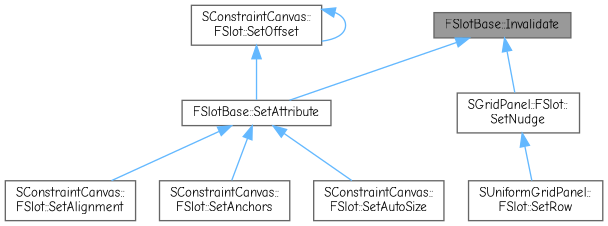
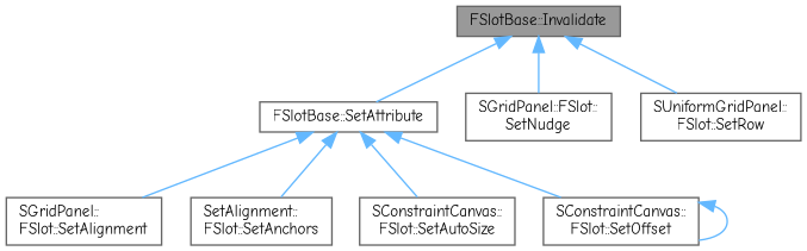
  digraph {
    fontname="Comic Neue"
    rankdir=TB
    node [color=grey40 fillcolor=white fontname="Comic Neue" fontsize=10 shape=box style=filled]
    edge [color=steelblue1 dir=back fontname="Comic Neue" fontsize=10 labelfontname=Helvetica labelfontsize=10 style=solid]
    n1 [color=gray40 fillcolor=grey60 fontcolor=black height=0.2 label="FSlotBase::Invalidate" width=0.4]
    n2 [height=0.2 label="FSlotBase::SetAttribute" width=0.4]
    n3 [height=0.2 label="SGridPanel::FSlot::\lSetNudge" width=0.4]
    n4 [height=0.2 label="SUniformGridPanel::\lFSlot::SetRow" width=0.4]
-   n5 [height=0.2 label="SConstraintCanvas::\lFSlot::SetAlignment" width=0.4]
-   n6 [height=0.2 label="SConstraintCanvas::\lFSlot::SetAnchors" width=0.4]
+   n5 [height=0.2 label="SGridPanel::\lFSlot::SetAlignment" width=0.4]
+   n6 [height=0.2 label="SetAlignment::\lFSlot::SetAnchors" width=0.4]
    n7 [height=0.2 label="SConstraintCanvas::\lFSlot::SetAutoSize" width=0.4]
    n8 [height=0.2 label="SConstraintCanvas::\lFSlot::SetOffset" width=0.4]
    n1 -> n2
    n1 -> n3
-   n3 -> n4
+   n1 -> n4
    n2 -> n5
    n2 -> n6
    n2 -> n7
-   n8 -> n2
+   n2 -> n8
    n8 -> n8
  }
